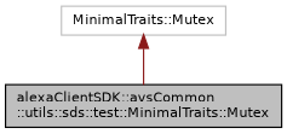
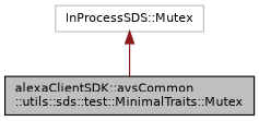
  digraph {
    node [fontname=Helvetica fontsize=10 shape=record style=filled]
    n1 [color=black fillcolor=grey75 fontcolor=black height=0.2 label="alexaClientSDK::avsCommon\l::utils::sds::test::MinimalTraits::Mutex" width=0.4]
-   n2 [color=grey75 fillcolor=white height=0.2 label="MinimalTraits::Mutex" width=0.4]
+   n2 [color=grey75 fillcolor=white height=0.2 label="InProcessSDS::Mutex" width=0.4]
    n2 -> n1 [color=firebrick4 dir=back fontname=Helvetica fontsize=10 labelfontname=Helvetica labelfontsize=10 style=solid]
  }
